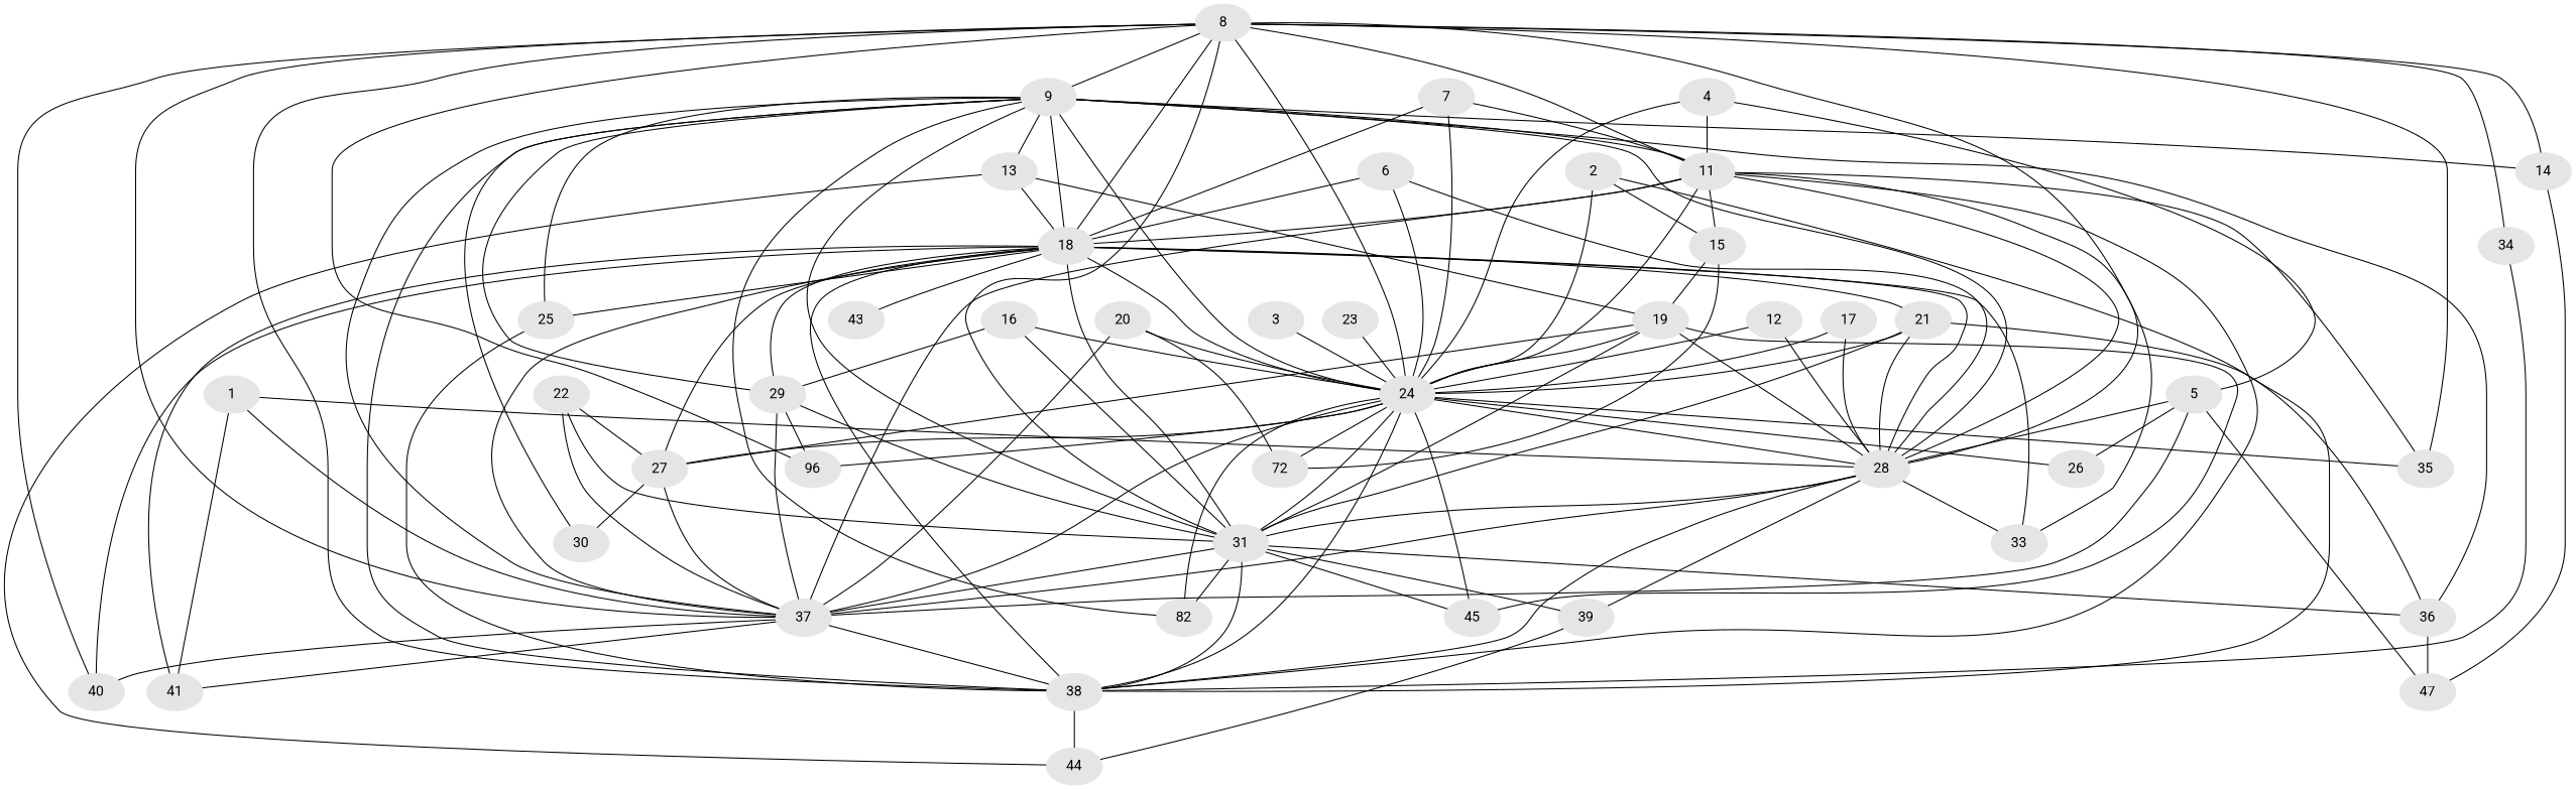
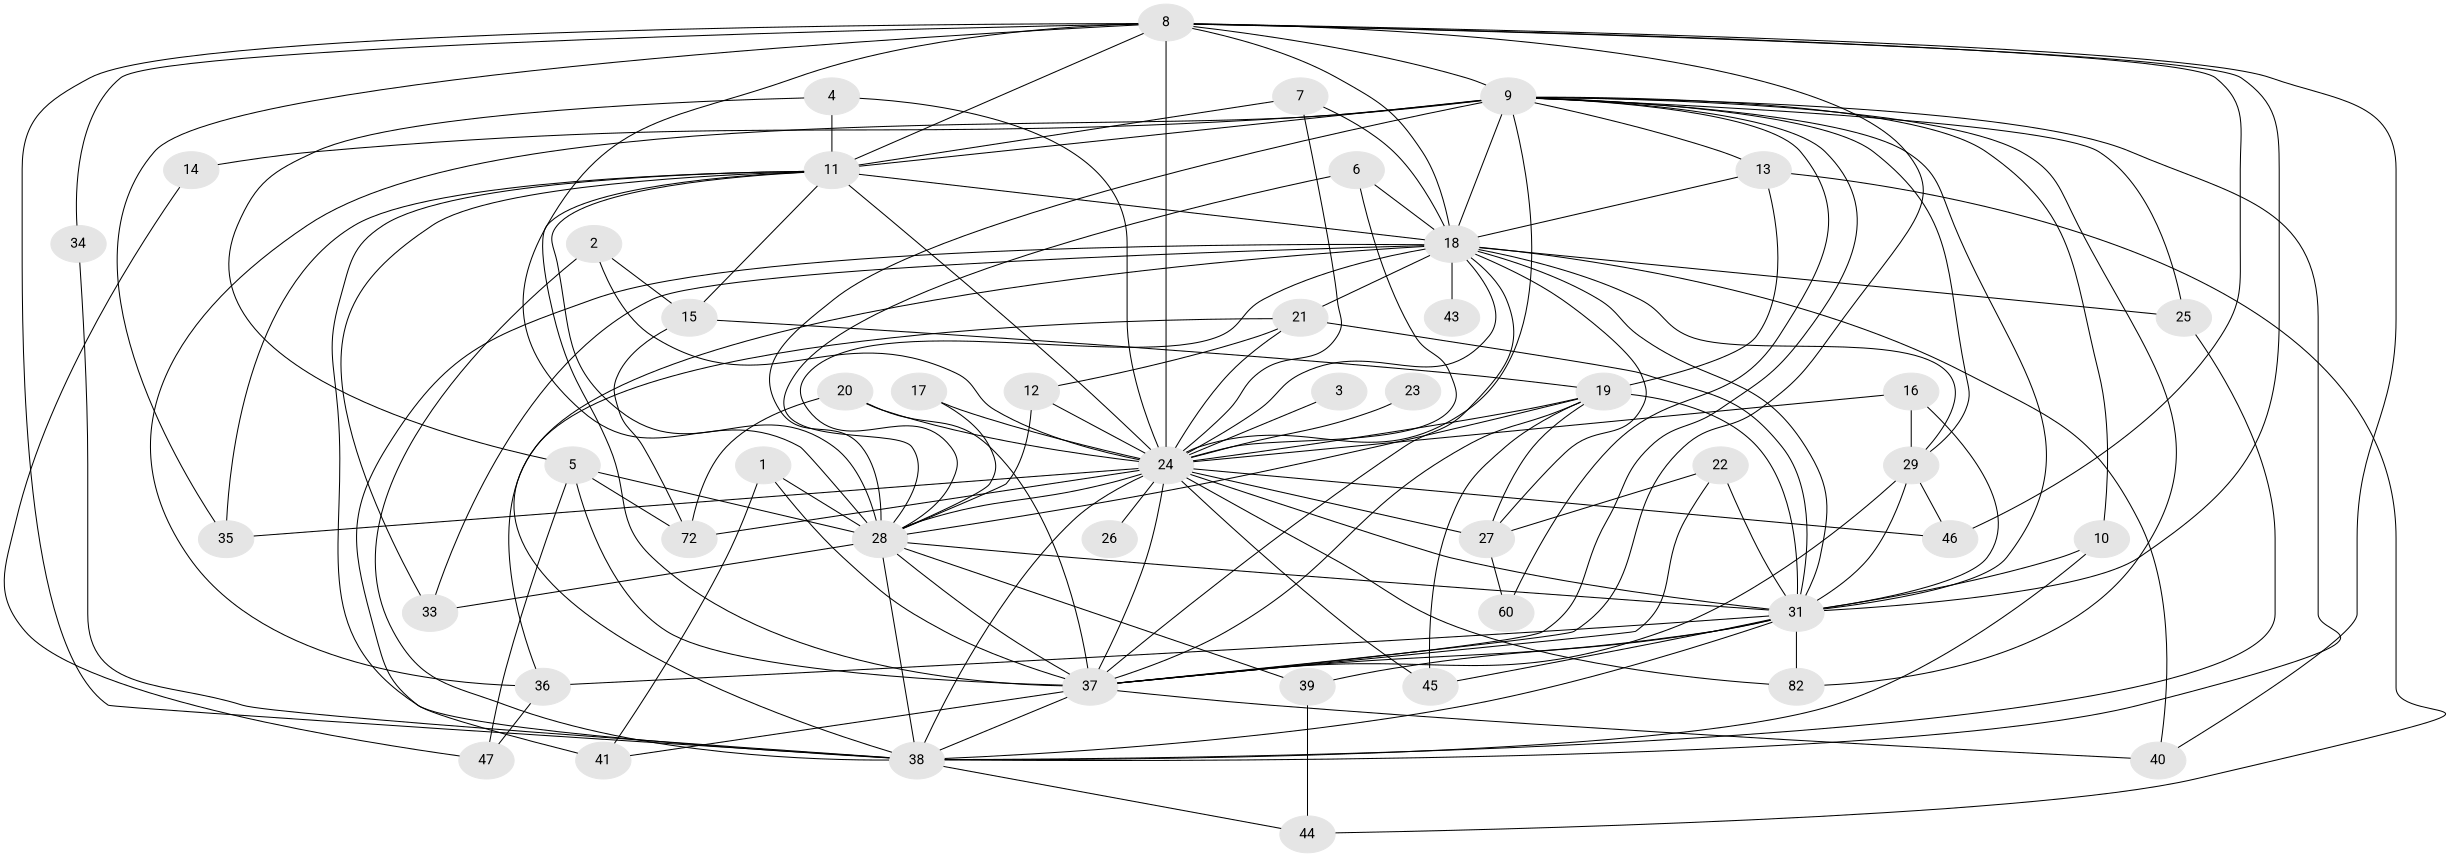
  graph {
    fontname=Roboto
    node [color=gray90 fontname=Roboto style=filled]
    edge [fontname=Roboto weight=1.0]
    1
    28
    37
    41
    38
    31
    33
    39
    40
    2
    15
    24
    19
    n14 [label=72]
    26
    35
-   46 [label=96]
+   46
    n18 [label=82]
    27
    45
    44
    3
    4
    5
    11
    47
    18
    6
    25
    29
    21
    43
    7
    8
    9
    14
    34
+   10
    13
-   30
+   30 [label=60]
    36
    12
    16
    17
    20
    22
    23
    1 -- 28
    1 -- 37
    1 -- 41
    28 -- 37
    28 -- 38
    28 -- 31
    28 -- 33
    28 -- 39
    37 -- 41
    37 -- 38 [weight=2.0]
    37 -- 40
    38 -- 44
    31 -- 37
    31 -- 38
    31 -- 39
    31 -- n18
    31 -- 45
    31 -- 36
    39 -- 44
    2 -- 38
    2 -- 15
    2 -- 24
    15 -- 19
    15 -- n14 [weight=2.0]
    24 -- 28
    24 -- 37
    24 -- 38 [weight=2.0]
    24 -- 31
    24 -- n14
    24 -- 26
    24 -- 35
    24 -- 46
    24 -- n18
    24 -- 27
    24 -- 45
    19 -- 28
-   27 -- 37
+   19 -- 37
    19 -- 31
    19 -- 24
    19 -- 27
    19 -- 45
    27 -- 30
    3 -- 24
    4 -- 24
    4 -- 5
    4 -- 11
    5 -- 28
    5 -- 37
-   5 -- 26
+   5 -- n14
    5 -- 47
    11 -- 28
    11 -- 37 [weight=2.0]
    11 -- 38 [weight=2.0]
    11 -- 33
    11 -- 15
    11 -- 24 [weight=2.0]
    11 -- 35
    11 -- 18
    18 -- 28
    18 -- 37
    18 -- 41
    18 -- 38
    18 -- 31
    18 -- 33
    18 -- 40
    18 -- 24
    18 -- 27
    18 -- 25
    18 -- 29 [weight=2.0]
    18 -- 21 [weight=2.0]
    18 -- 43
    6 -- 28
    6 -- 24
    6 -- 18
    25 -- 38
    29 -- 37
    29 -- 31
    29 -- 46
-   21 -- 28
+   21 -- 12
    21 -- 31
    21 -- 24
    21 -- 36
    7 -- 24
    7 -- 11
    7 -- 18
    8 -- 28 [weight=4.0]
    8 -- 37 [weight=2.0]
    8 -- 38 [weight=3.0]
    8 -- 31 [weight=2.0]
    8 -- 40
    8 -- 24 [weight=3.0]
    8 -- 35
    8 -- 46
    8 -- 11 [weight=2.0]
    8 -- 18 [weight=2.0]
    8 -- 9 [weight=3.0]
-   8 -- 14
    8 -- 34
    9 -- 28
    9 -- 37
    9 -- 38
    9 -- 31
    9 -- 24
    9 -- n18
    9 -- 11 [weight=2.0]
    9 -- 18
    9 -- 25
    9 -- 29
    9 -- 14 [weight=2.0]
+   9 -- 10
    9 -- 13
    9 -- 30
    9 -- 36 [weight=2.0]
    14 -- 47
    34 -- 38
+   10 -- 38
+   10 -- 31 [weight=2.0]
    13 -- 19
    13 -- 44
    13 -- 18
    36 -- 47
    12 -- 28
    12 -- 24
    16 -- 31
    16 -- 24
    16 -- 29
    17 -- 28
    17 -- 24
    20 -- 37 [weight=2.0]
    20 -- 24
    20 -- n14
    22 -- 37
    22 -- 31
    22 -- 27
    23 -- 24
  }
